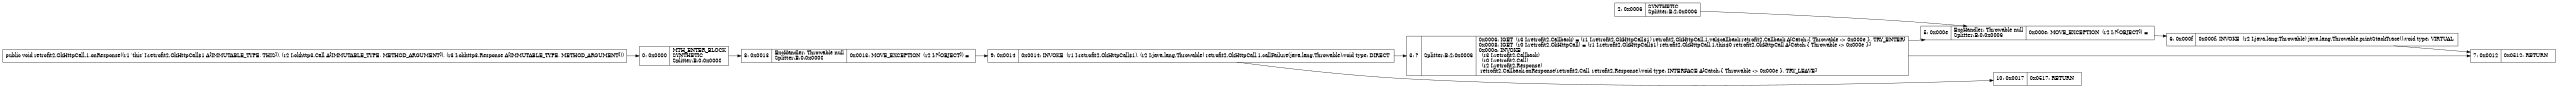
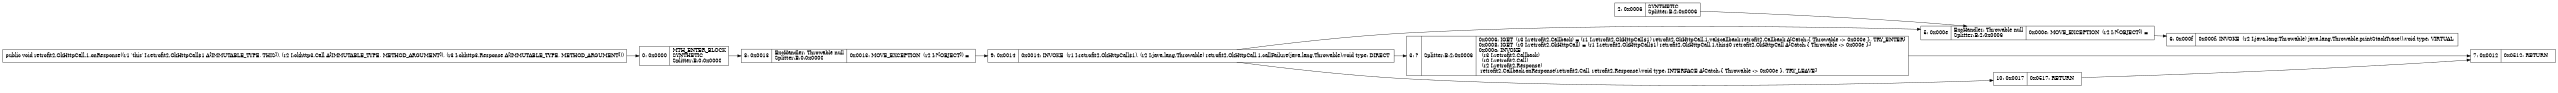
  digraph {
    rankdir=LR
    node [shape=record]
    n1 [label="{0\:\ 0x0000|MTH_ENTER_BLOCK\lSYNTHETIC\lSplitter:B:0:0x0000\l}"]
    n2 [label="{8\:\ 0x0013|ExcHandler: Throwable null\lSplitter:B:0:0x0000\l|0x0013: MOVE_EXCEPTION  (r2 I:?[OBJECT]) =  \l}"]
    n3 [label="{9\:\ 0x0014|0x0014: INVOKE  (r1 I:retrofit2.OkHttpCall$1), (r2 I:java.lang.Throwable) retrofit2.OkHttpCall.1.callFailure(java.lang.Throwable):void type: DIRECT \l}"]
    n4 [label="{2\:\ 0x0006|SYNTHETIC\lSplitter:B:2:0x0006\l}"]
-   n5 [label="{5\:\ 0x000e|ExcHandler: Throwable null\lSplitter:B:0:0x0006\l|0x000e: MOVE_EXCEPTION  (r2 I:?[OBJECT]) =  \l}"]
+   n5 [label="{5\:\ 0x000e|ExcHandler: Throwable null\lSplitter:B:2:0x0006\l|0x000e: MOVE_EXCEPTION  (r2 I:?[OBJECT]) =  \l}"]
    n6 [label="{3\:\ ?|Splitter:B:2:0x0006\l|0x0006: IGET  (r3 I:retrofit2.Callback) = (r1 I:retrofit2.OkHttpCall$1) retrofit2.OkHttpCall.1.val$callback retrofit2.Callback A[Catch:\{ Throwable \-\> 0x000e \}, TRY_ENTER]\l0x0008: IGET  (r0 I:retrofit2.OkHttpCall) = (r1 I:retrofit2.OkHttpCall$1) retrofit2.OkHttpCall.1.this$0 retrofit2.OkHttpCall A[Catch:\{ Throwable \-\> 0x000e \}]\l0x000a: INVOKE  \l  (r3 I:retrofit2.Callback)\l  (r0 I:retrofit2.Call)\l  (r2 I:retrofit2.Response)\l retrofit2.Callback.onResponse(retrofit2.Call, retrofit2.Response):void type: INTERFACE A[Catch:\{ Throwable \-\> 0x000e \}, TRY_LEAVE]\l}"]
    n7 [label="{7\:\ 0x0012|0x0512: RETURN   \l}"]
    n8 [label="{6\:\ 0x000f|0x000f: INVOKE  (r2 I:java.lang.Throwable) java.lang.Throwable.printStackTrace():void type: VIRTUAL \l}"]
    n9 [label="{10\:\ 0x0017|0x0517: RETURN   \l}"]
    n10 [label="{public void retrofit2.OkHttpCall.1.onResponse((r1 'this' I:retrofit2.OkHttpCall$1 A[IMMUTABLE_TYPE, THIS]), (r2 I:okhttp3.Call A[IMMUTABLE_TYPE, METHOD_ARGUMENT]), (r3 I:okhttp3.Response A[IMMUTABLE_TYPE, METHOD_ARGUMENT])) }"]
    n1 -> n2
    n2 -> n3
    n3 -> n6
    n3 -> n9
    n4 -> n5
    n5 -> n8
-   n6 -> n5
+   n3 -> n5
    n6 -> n7
-   n8 -> n7
+   n9 -> n7
    n10 -> n1
  }
